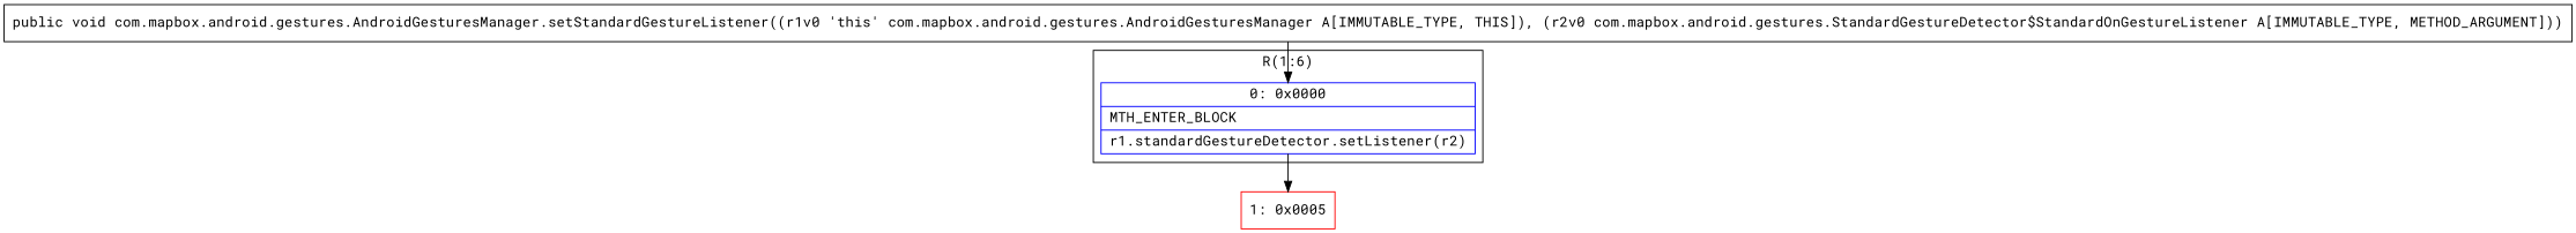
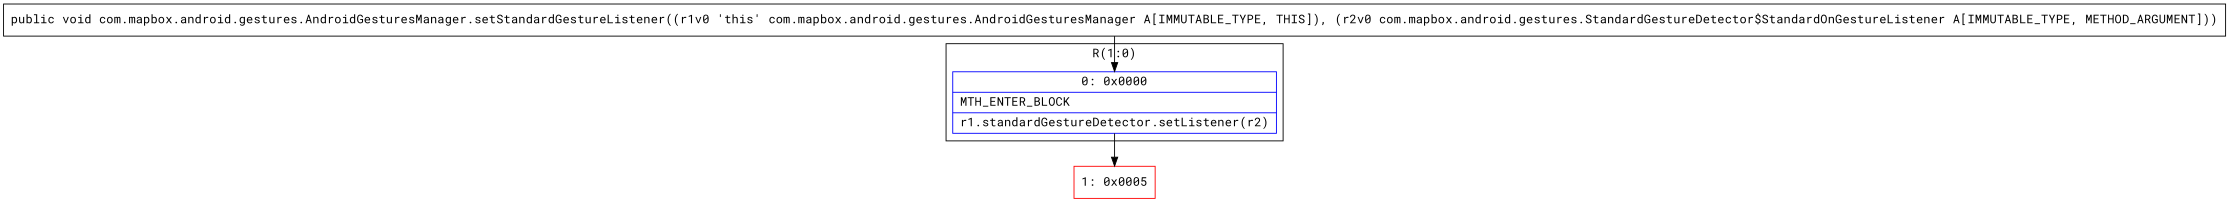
  digraph {
    fontname="Roboto Mono"
    node [shape=record fontname="Roboto Mono"]
    edge [fontname="Roboto Mono"]
    n1 [color=blue label="{0\:\ 0x0000|MTH_ENTER_BLOCK\l|r1.standardGestureDetector.setListener(r2)\l}"]
    n2 [color=red label="{1\:\ 0x0005}"]
    n3 [label="{public void com.mapbox.android.gestures.AndroidGesturesManager.setStandardGestureListener((r1v0 'this' com.mapbox.android.gestures.AndroidGesturesManager A[IMMUTABLE_TYPE, THIS]), (r2v0 com.mapbox.android.gestures.StandardGestureDetector$StandardOnGestureListener A[IMMUTABLE_TYPE, METHOD_ARGUMENT])) }"]
    subgraph cluster_1 {
-     label="R(1:6)"
+     label="R(1:0)"
      n1
    }
    n1 -> n2
    n3 -> n1
  }
